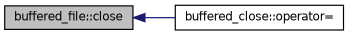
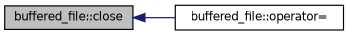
  digraph {
    rankdir=LR
    node [color=black fontname=Helvetica fontsize=10 shape=record style=filled]
    n1 [fillcolor=grey75 fontcolor=black height=0.2 label="buffered_file::close" width=0.4]
-   n2 [fillcolor=white height=0.2 label="buffered_close::operator=" width=0.4]
+   n2 [fillcolor=white height=0.2 label="buffered_file::operator=" width=0.4]
    n1 -> n2 [color=midnightblue dir=back fontname=Helvetica fontsize=10 labelfontname=Helvetica labelfontsize=10 style=solid]
  }
